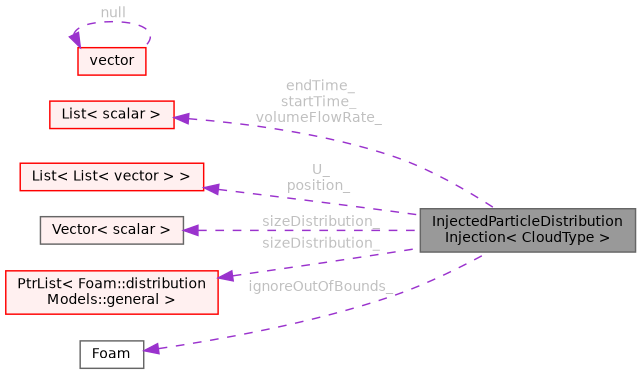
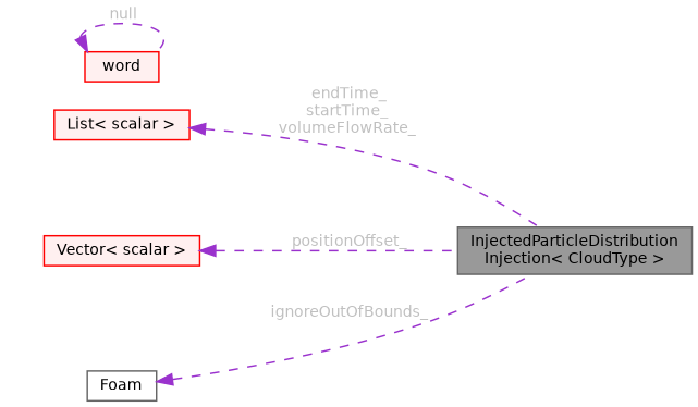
  digraph {
    rankdir=LR
    node [color=red fillcolor="#FFF0F0" fontname=Helvetica fontsize=10 shape=box style=filled]
    edge [color=darkorchid3 dir=back fontcolor=grey fontname=Helvetica fontsize=10 labelfontname=Helvetica labelfontsize=10 style=dashed]
    n1 [color=gray40 fillcolor=grey60 fontcolor=black height=0.2 label="InjectedParticleDistribution\lInjection\< CloudType \>" width=0.4]
-   n2 [height=0.2 label=vector width=0.4]
+   n2 [height=0.2 label=word width=0.4]
    n3 [height=0.2 label="List\< scalar \>" width=0.4]
-   n4 [height=0.2 label="List\< List\< vector \> \>" width=0.4]
-   n5 [color=gray40 height=0.2 label="Vector\< scalar \>" width=0.4]
-   n6 [height=0.2 label="PtrList\< Foam::distribution\lModels::general \>" width=0.4]
+   n5 [height=0.2 label="Vector\< scalar \>" width=0.4]
    n7 [color=gray40 fillcolor=white height=0.2 label=Foam width=0.4]
    n2 -> n2 [label=" null"]
    n3 -> n1 [label=" endTime_\nstartTime_\nvolumeFlowRate_"]
-   n4 -> n1 [label=" U_\nposition_"]
-   n5 -> n1 [label=" sizeDistribution_"]
-   n6 -> n1 [label=" sizeDistribution_"]
+   n5 -> n1 [label=" positionOffset_"]
    n7 -> n1 [label=" ignoreOutOfBounds_"]
  }
